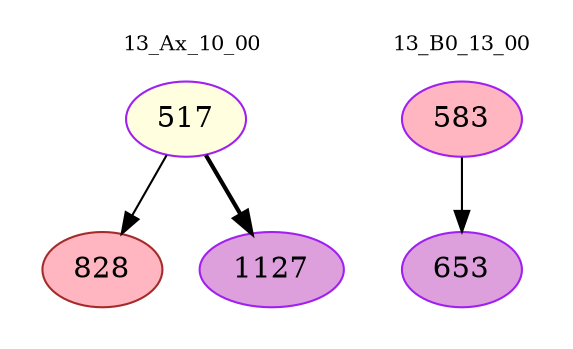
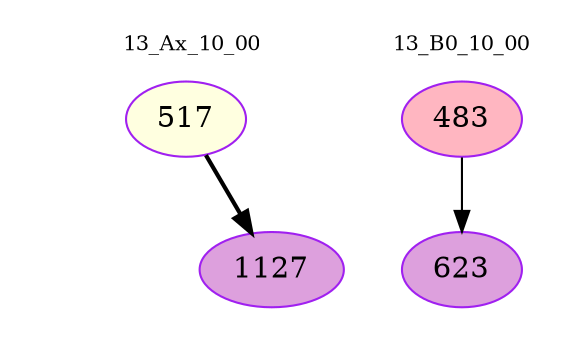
  digraph {
    node [color=purple fillcolor=lightpink style=filled]
    edge [color=black style=solid]
    n1 [fillcolor=lightyellow label=517]
-   n2 [color=brown label=828]
    n3 [fillcolor=plum label=1127]
-   n4 [label=583]
-   n5 [fillcolor=plum label=653]
+   n4 [label=483]
+   n5 [fillcolor=plum label=623]
    subgraph cluster_1 {
      color=white
      fontsize=10
      label="13_Ax_10_00"
      n1
-     n2
      n3
    }
    subgraph cluster_2 {
      color=white
      fontsize=10
-     label="13_B0_13_00"
+     label="13_B0_10_00"
      n4
      n5
    }
-   n1 -> n2
    n1 -> n3 [style=bold]
    n4 -> n5
  }
